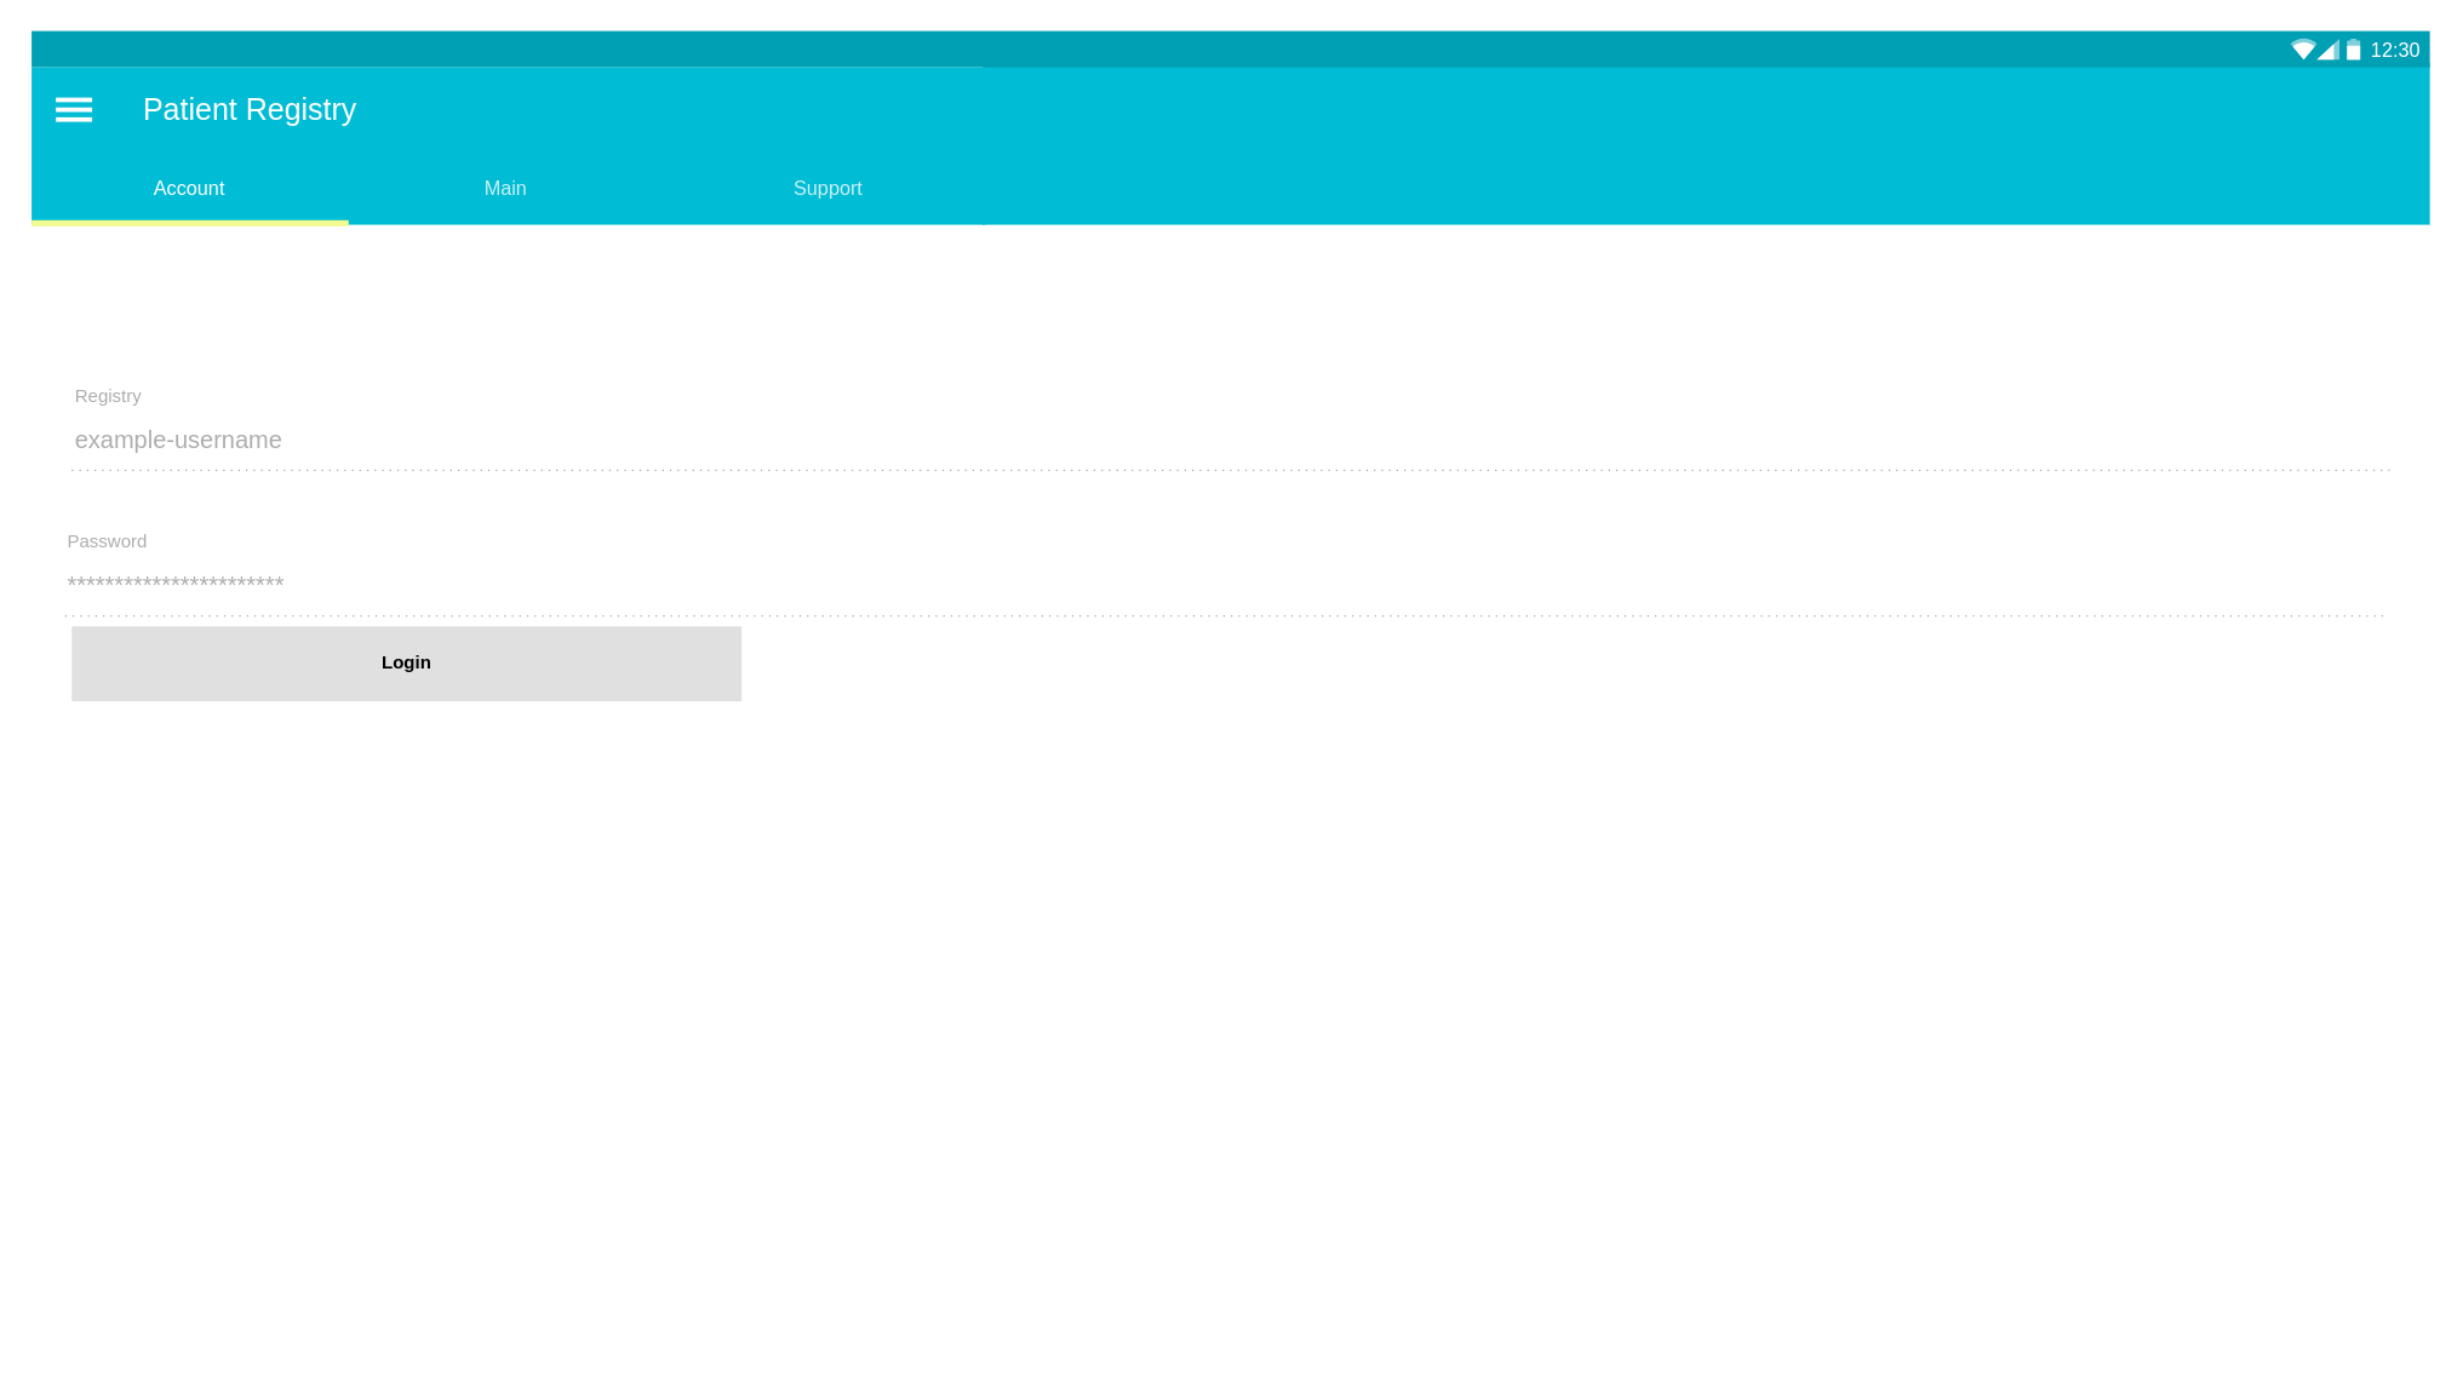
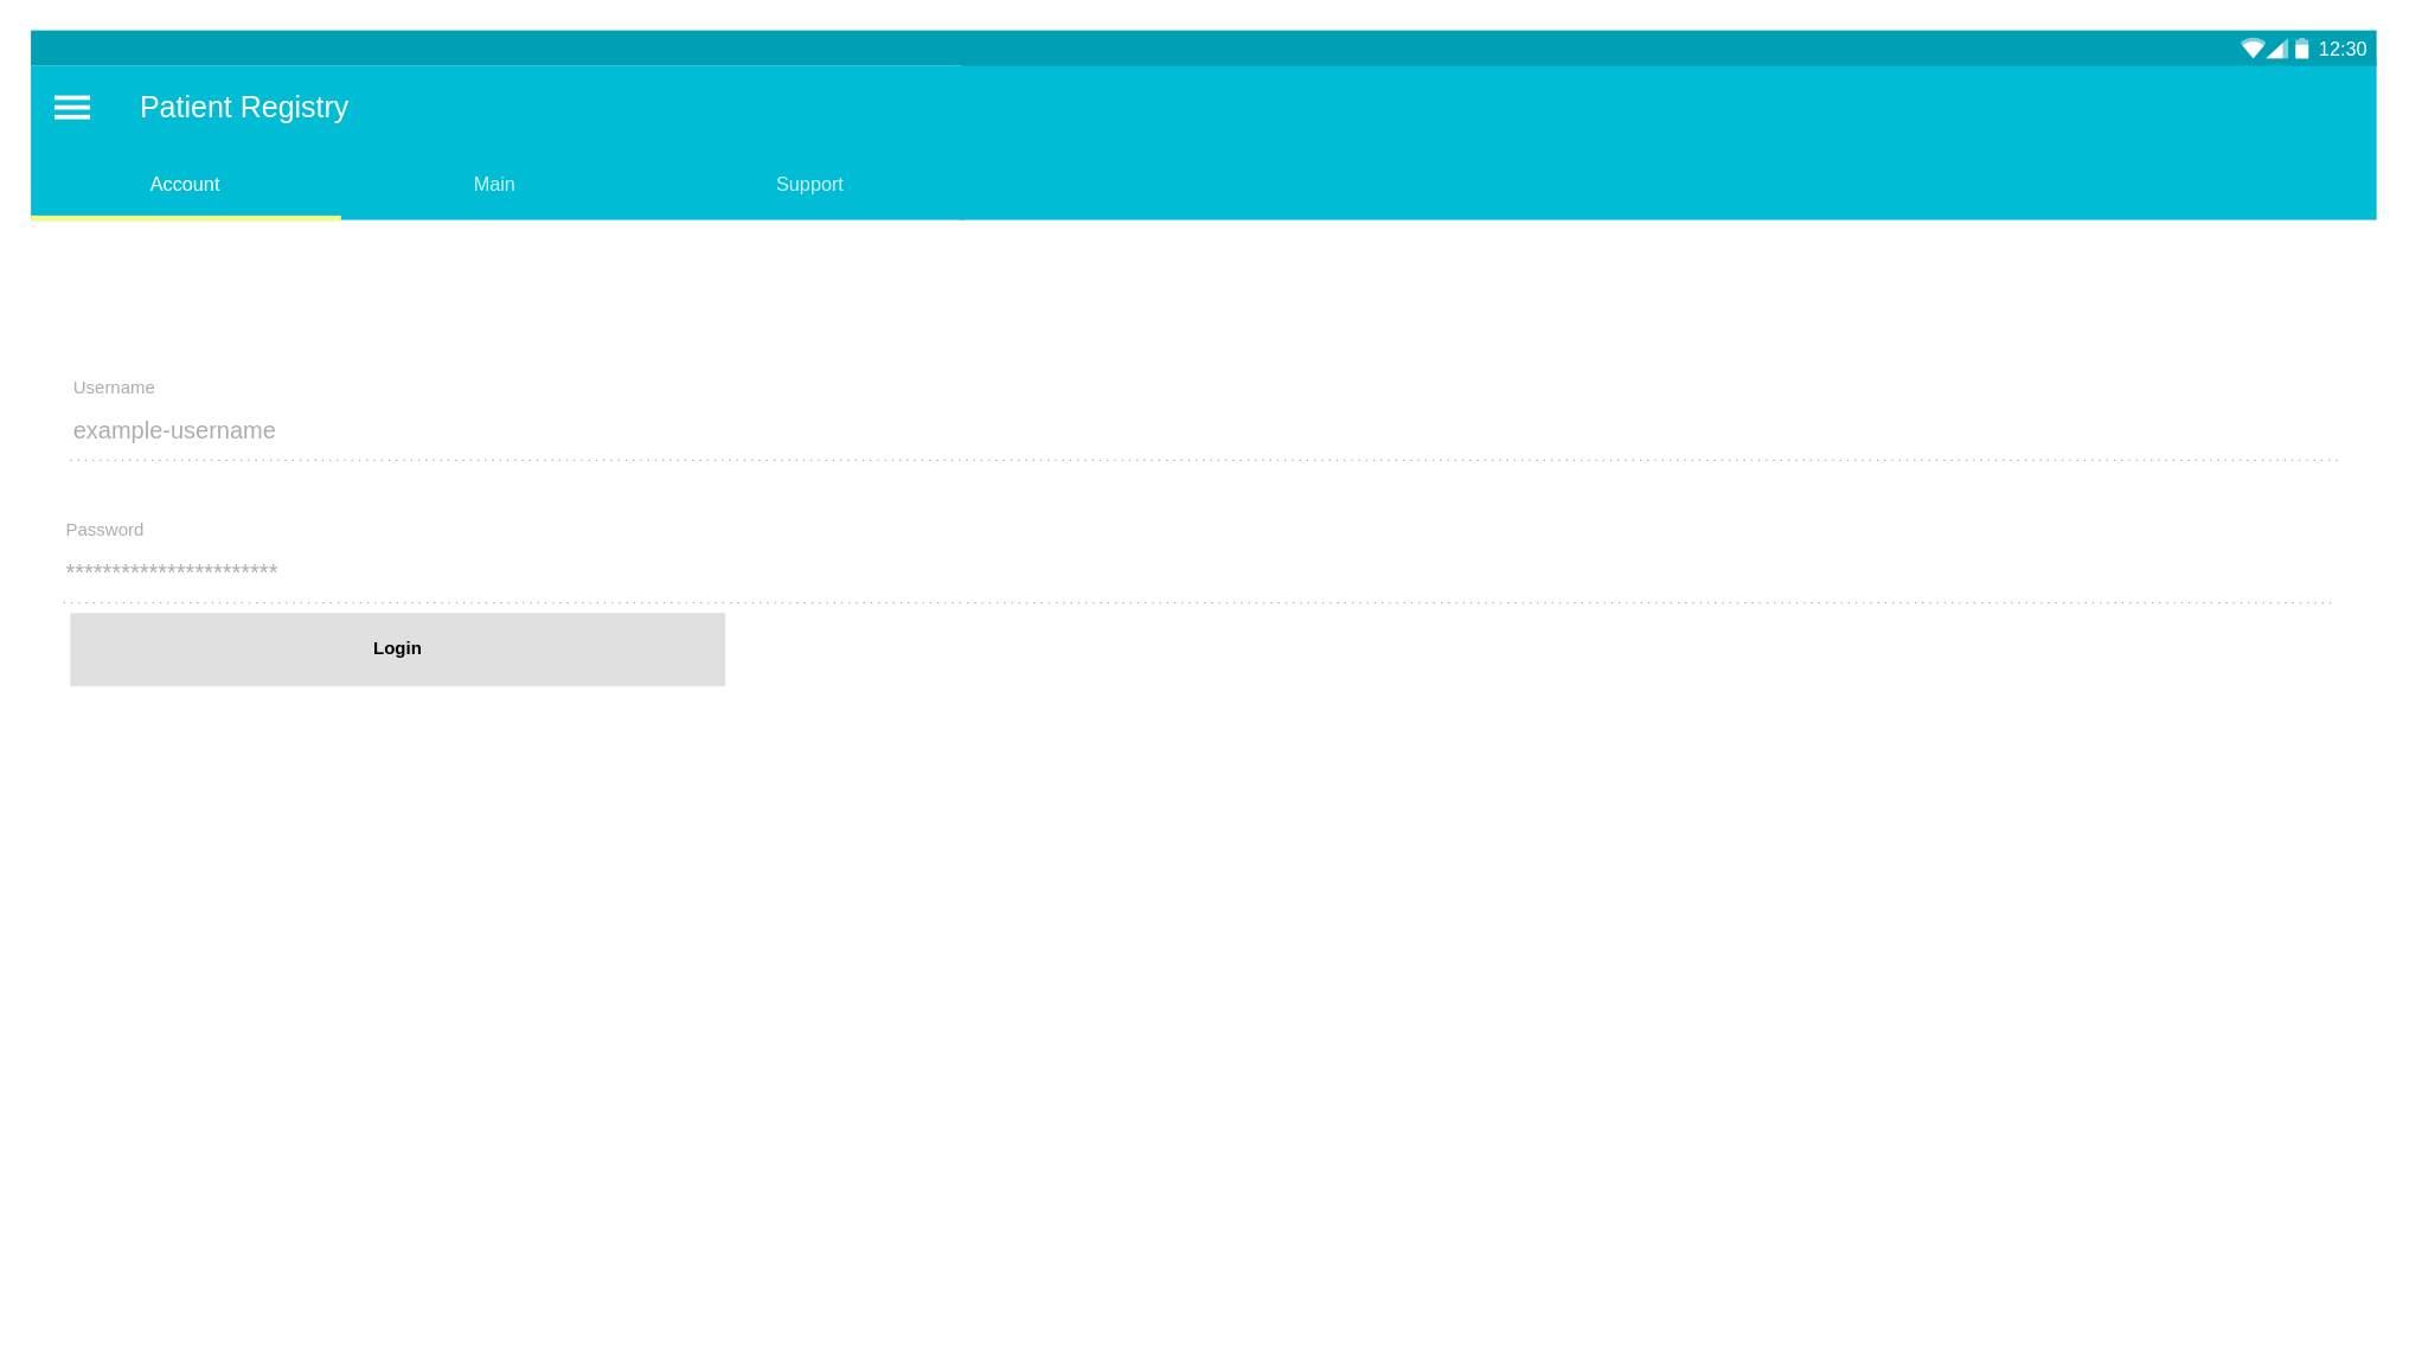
  <mxCell id="0" style=";html=1;" />
  <mxCell id="1" style=";html=1;" parent="0" />
  <mxCell id="2" value="" style="dashed=0;shape=rect;fillColor=#ffffff;strokeColor=none;movable=1;resizable=1;rotatable=1;deletable=1;editable=1;locked=0;connectable=1;" vertex="1" parent="1"><mxGeometry x="20" y="20" width="1584" height="883" as="geometry" /></mxCell>
  <mxCell id="3" value="" style="whiteSpace=wrap;html=1;fontSize=20;align=left;verticalAlign=top;fillColor=#00BCD4;strokeColor=none;fontColor=#FFFFFF;dashed=0;spacingTop=9;spacingLeft=72;" vertex="1" parent="2"><mxGeometry x="628" y="21" width="956" height="107" as="geometry" /></mxCell>
  <mxCell id="4" value="12:30" style="dashed=0;shape=rect;align=right;fillColor=#00A0B4;strokeColor=none;fontColor=#FFFFFF;spacingRight=4;spacingTop=1;fontStyle=0;fontSize=13;resizeWidth=1;html=1;whiteSpace=wrap;" vertex="1" parent="2"><mxGeometry width="1584.0" height="24" relative="1" as="geometry" /></mxCell>
  <mxCell id="5" value="" style="dashed=0;shape=mxgraph.gmdl.top_bar;strokeColor=none;" vertex="1" parent="4"><mxGeometry x="1" y="0.5" width="46" height="14" relative="1" as="geometry"><mxPoint x="-92" y="-7" as="offset" /></mxGeometry></mxCell>
  <mxCell id="6" value="Patient Registry" style="dashed=0;shape=rect;strokeColor=none;fillColor=#00BCD4;resizeWidth=1;fontSize=20;fontColor=#FFFFFF;spacingTop=9;verticalAlign=top;align=left;spacingLeft=72;html=1;whiteSpace=wrap;" vertex="1" parent="2"><mxGeometry width="630" height="104" relative="1" as="geometry"><mxPoint y="24" as="offset" /></mxGeometry></mxCell>
  <mxCell id="7" value="" style="dashed=0;shape=mxgraph.gmdl.preferences;strokeColor=none;fillColor=#ffffff;" vertex="1" parent="6"><mxGeometry width="24" height="16" relative="1" as="geometry"><mxPoint x="16" y="20" as="offset" /></mxGeometry></mxCell>
  <mxCell id="8" value="Account" style="text;fontSize=13;fontColor=#FFFFFF;verticalAlign=middle;align=center;resizeWidth=1;whiteSpace=wrap;html=1;" vertex="1" parent="6"><mxGeometry y="1" width="209.413" height="48" relative="1" as="geometry"><mxPoint y="-48" as="offset" /></mxGeometry></mxCell>
  <mxCell id="9" value="Main" style="text;fontSize=13;fontColor=#FFFFFF;verticalAlign=middle;align=center;textOpacity=80;resizeWidth=1;html=1;whiteSpace=wrap;" vertex="1" parent="6"><mxGeometry x="0.33" y="1" width="211.173" height="48" relative="1" as="geometry"><mxPoint y="-48" as="offset" /></mxGeometry></mxCell>
  <mxCell id="10" value="Support" style="text;fontSize=13;fontColor=#FFFFFF;verticalAlign=middle;align=center;textOpacity=80;resizeWidth=1;html=1;whiteSpace=wrap;" vertex="1" parent="6"><mxGeometry x="0.67" y="1" width="209.413" height="48" relative="1" as="geometry"><mxPoint y="-48" as="offset" /></mxGeometry></mxCell>
  <mxCell id="11" value="" style="dashed=0;shape=rect;strokeColor=none;fillColor=#F1FB8F;resizeWidth=1;" vertex="1" parent="6"><mxGeometry y="1" width="209.413" height="4" relative="1" as="geometry"><mxPoint y="-3" as="offset" /></mxGeometry></mxCell>
- <mxCell id="12" value="Registry" style="text;fontColor=#999999;fontSize=12;verticalAlign=middle;strokeColor=none;fillColor=none;textOpacity=80;whiteSpace=wrap;html=1;" vertex="1" parent="2"><mxGeometry x="26.547" y="221.438" width="1530.905" height="41.262" as="geometry" /></mxCell>
+ <mxCell id="12" value="Username" style="text;fontColor=#999999;fontSize=12;verticalAlign=middle;strokeColor=none;fillColor=none;textOpacity=80;whiteSpace=wrap;html=1;" vertex="1" parent="2"><mxGeometry x="26.547" y="221.438" width="1530.905" height="41.262" as="geometry" /></mxCell>
  <mxCell id="13" value="example-username" style="text;fontColor=#999999;fontSize=16;verticalAlign=middle;strokeColor=none;fillColor=none;textOpacity=80;whiteSpace=wrap;html=1;" vertex="1" parent="2"><mxGeometry x="26.547" y="248.945" width="1530.905" height="41.262" as="geometry" /></mxCell>
  <mxCell id="14" value="" style="shape=line;strokeWidth=1;noLabel=1;strokeColor=#999999;dashed=1;dashPattern=1 4;opacity=80;" vertex="1" parent="2"><mxGeometry x="26.547" y="283.33" width="1530.905" height="13.754" as="geometry" /></mxCell>
  <mxCell id="15" value="Password" style="text;fontColor=#999999;fontSize=12;verticalAlign=middle;strokeColor=none;fillColor=none;textOpacity=80;whiteSpace=wrap;html=1;" vertex="1" parent="2"><mxGeometry x="22.123" y="317.715" width="1530.905" height="41.262" as="geometry" /></mxCell>
  <mxCell id="16" value="***********************" style="text;fontColor=#999999;fontSize=16;verticalAlign=middle;strokeColor=none;fillColor=none;textOpacity=80;whiteSpace=wrap;html=1;" vertex="1" parent="2"><mxGeometry x="22.123" y="345.223" width="1530.905" height="41.262" as="geometry" /></mxCell>
  <mxCell id="17" value="" style="shape=line;strokeWidth=1;noLabel=1;strokeColor=#999999;dashed=1;dashPattern=1 4;opacity=80;" vertex="1" parent="2"><mxGeometry x="22.123" y="379.607" width="1530.905" height="13.754" as="geometry" /></mxCell>
  <mxCell id="18" value="Login" style="whiteSpace=wrap;html=1;dashed=0;align=center;fontSize=12;shape=rect;fillColor=#e0e0e0;strokeColor=none;fontStyle=1;shadow=0;" vertex="1" parent="2"><mxGeometry x="26.547" y="393.361" width="442.458" height="49.514" as="geometry" /></mxCell>
